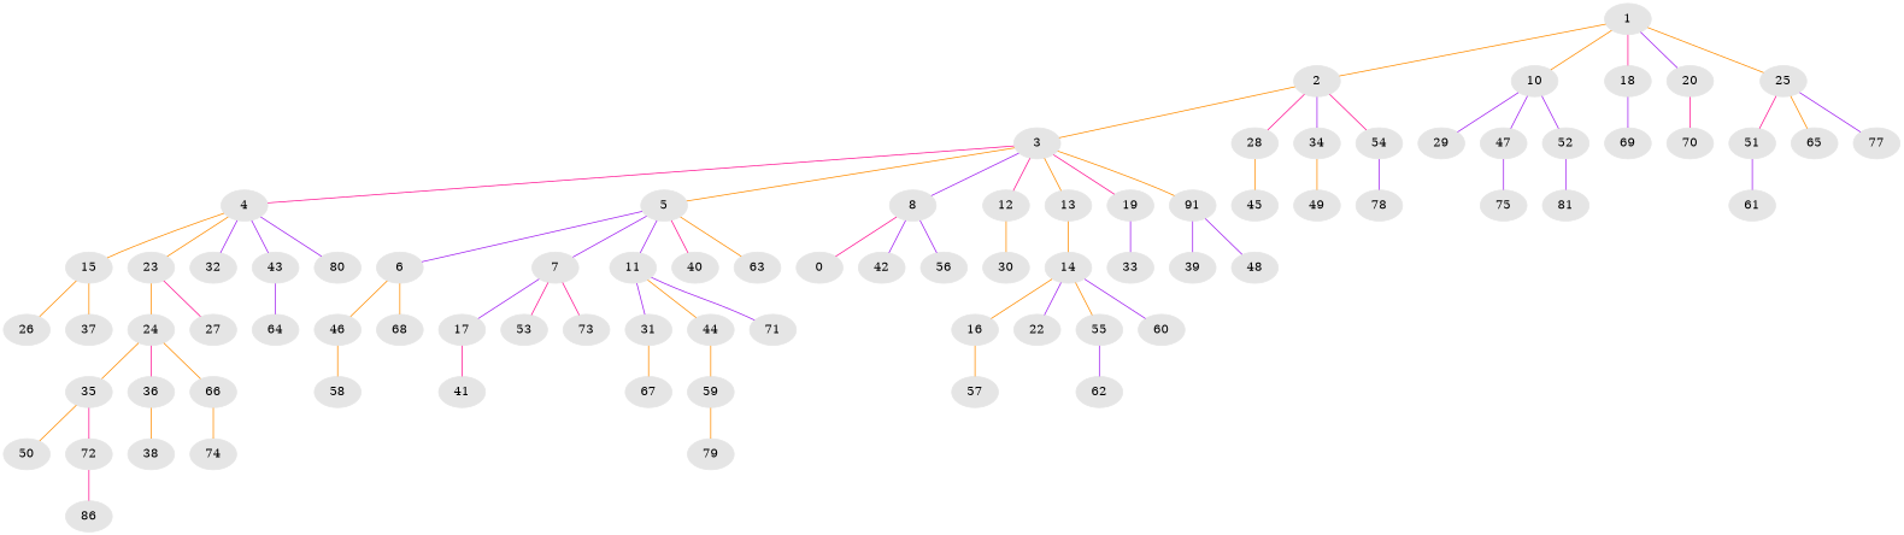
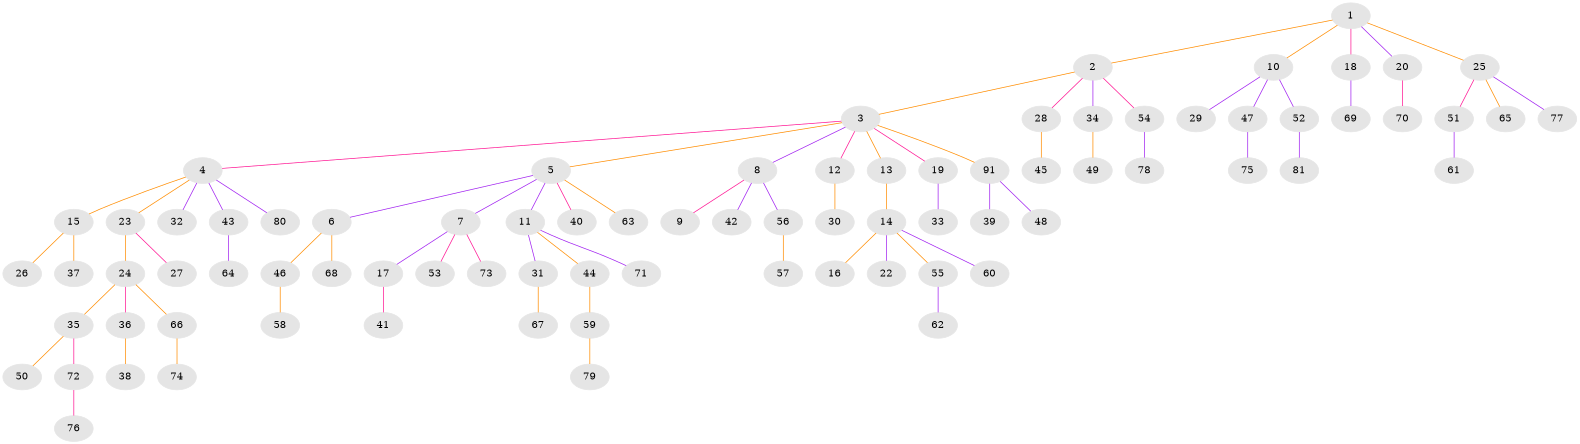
  graph {
    node [color=gray90 style=filled]
    edge [color=darkorange]
    1
    2
    10
    18
    20
    25
    3
    28
    34
    54
    29
    47
    52
    69
    70
    51
    65
    77
    4
    5
    8
    12
    13
    19
    n25 [label=91]
    45
    49
    78
    15
    23
    32
    43
    80
    6
    7
    11
    40
    63
-   9 [label=0]
+   9
    42
    56
    30
    14
    33
    39
    48
    26
    37
    24
    27
    64
    46
    68
    17
    53
    73
    31
    44
    71
    58
    41
    75
    81
    67
    59
    16
    22
    55
    60
    57
    62
    35
    36
    66
    50
    72
    38
    74
    61
-   76 [label=86]
+   76
    79
    1 -- 2
    1 -- 10
    1 -- 18 [color=deeppink]
    1 -- 20 [color=purple]
    1 -- 25
    2 -- 3
    2 -- 28 [color=deeppink]
    2 -- 34 [color=purple]
    2 -- 54 [color=deeppink]
    10 -- 29 [color=purple]
    10 -- 47 [color=purple]
    10 -- 52 [color=purple]
    18 -- 69 [color=purple]
    20 -- 70 [color=deeppink]
    25 -- 51 [color=deeppink]
    25 -- 65
    25 -- 77 [color=purple]
    3 -- 4 [color=deeppink]
    3 -- 5
    3 -- 8 [color=purple]
    3 -- 12 [color=deeppink]
    3 -- 13
    3 -- 19 [color=deeppink]
    3 -- n25
    28 -- 45
    34 -- 49
    54 -- 78 [color=purple]
    47 -- 75 [color=purple]
    52 -- 81 [color=purple]
    51 -- 61 [color=purple]
    4 -- 15
    4 -- 23
    4 -- 32 [color=purple]
    4 -- 43 [color=purple]
    4 -- 80 [color=purple]
    5 -- 6 [color=purple]
    5 -- 7 [color=purple]
    5 -- 11 [color=purple]
    5 -- 40 [color=deeppink]
    5 -- 63
    8 -- 9 [color=deeppink]
    8 -- 42 [color=purple]
    8 -- 56 [color=purple]
    12 -- 30
    13 -- 14
    19 -- 33 [color=purple]
    n25 -- 39 [color=purple]
    n25 -- 48 [color=purple]
    15 -- 26
    15 -- 37
    23 -- 24
    23 -- 27 [color=deeppink]
    43 -- 64 [color=purple]
    6 -- 46
    6 -- 68
    7 -- 17 [color=purple]
    7 -- 53 [color=deeppink]
    7 -- 73 [color=deeppink]
    11 -- 31 [color=purple]
    11 -- 44
    11 -- 71 [color=purple]
    14 -- 16
    14 -- 22 [color=purple]
    14 -- 55
    14 -- 60 [color=purple]
    24 -- 35
    24 -- 36 [color=deeppink]
    24 -- 66
    46 -- 58
    17 -- 41 [color=deeppink]
    31 -- 67
    44 -- 59
    59 -- 79
-   16 -- 57
+   56 -- 57
    55 -- 62 [color=purple]
    35 -- 50
    35 -- 72 [color=deeppink]
    36 -- 38
    66 -- 74
    72 -- 76 [color=deeppink]
  }
